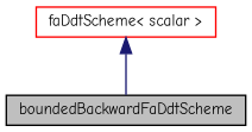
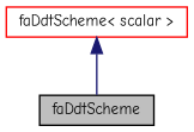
  digraph {
    fontname="Comic Neue"
    node [fontname="Comic Neue" fontsize=10 shape=record]
-   n1 [color=black fillcolor=grey75 fontcolor=black height=0.2 label=boundedBackwardFaDdtScheme style=filled width=0.4]
+   n1 [color=black fillcolor=grey75 fontcolor=black height=0.2 label=faDdtScheme style=filled width=0.4]
    n2 [color=red height=0.2 label="faDdtScheme\< scalar \>" width=0.4]
    n2 -> n1 [color=midnightblue dir=back fontname="Comic Neue" fontsize=10 labelfontname=Helvetica labelfontsize=10 style=solid]
  }
